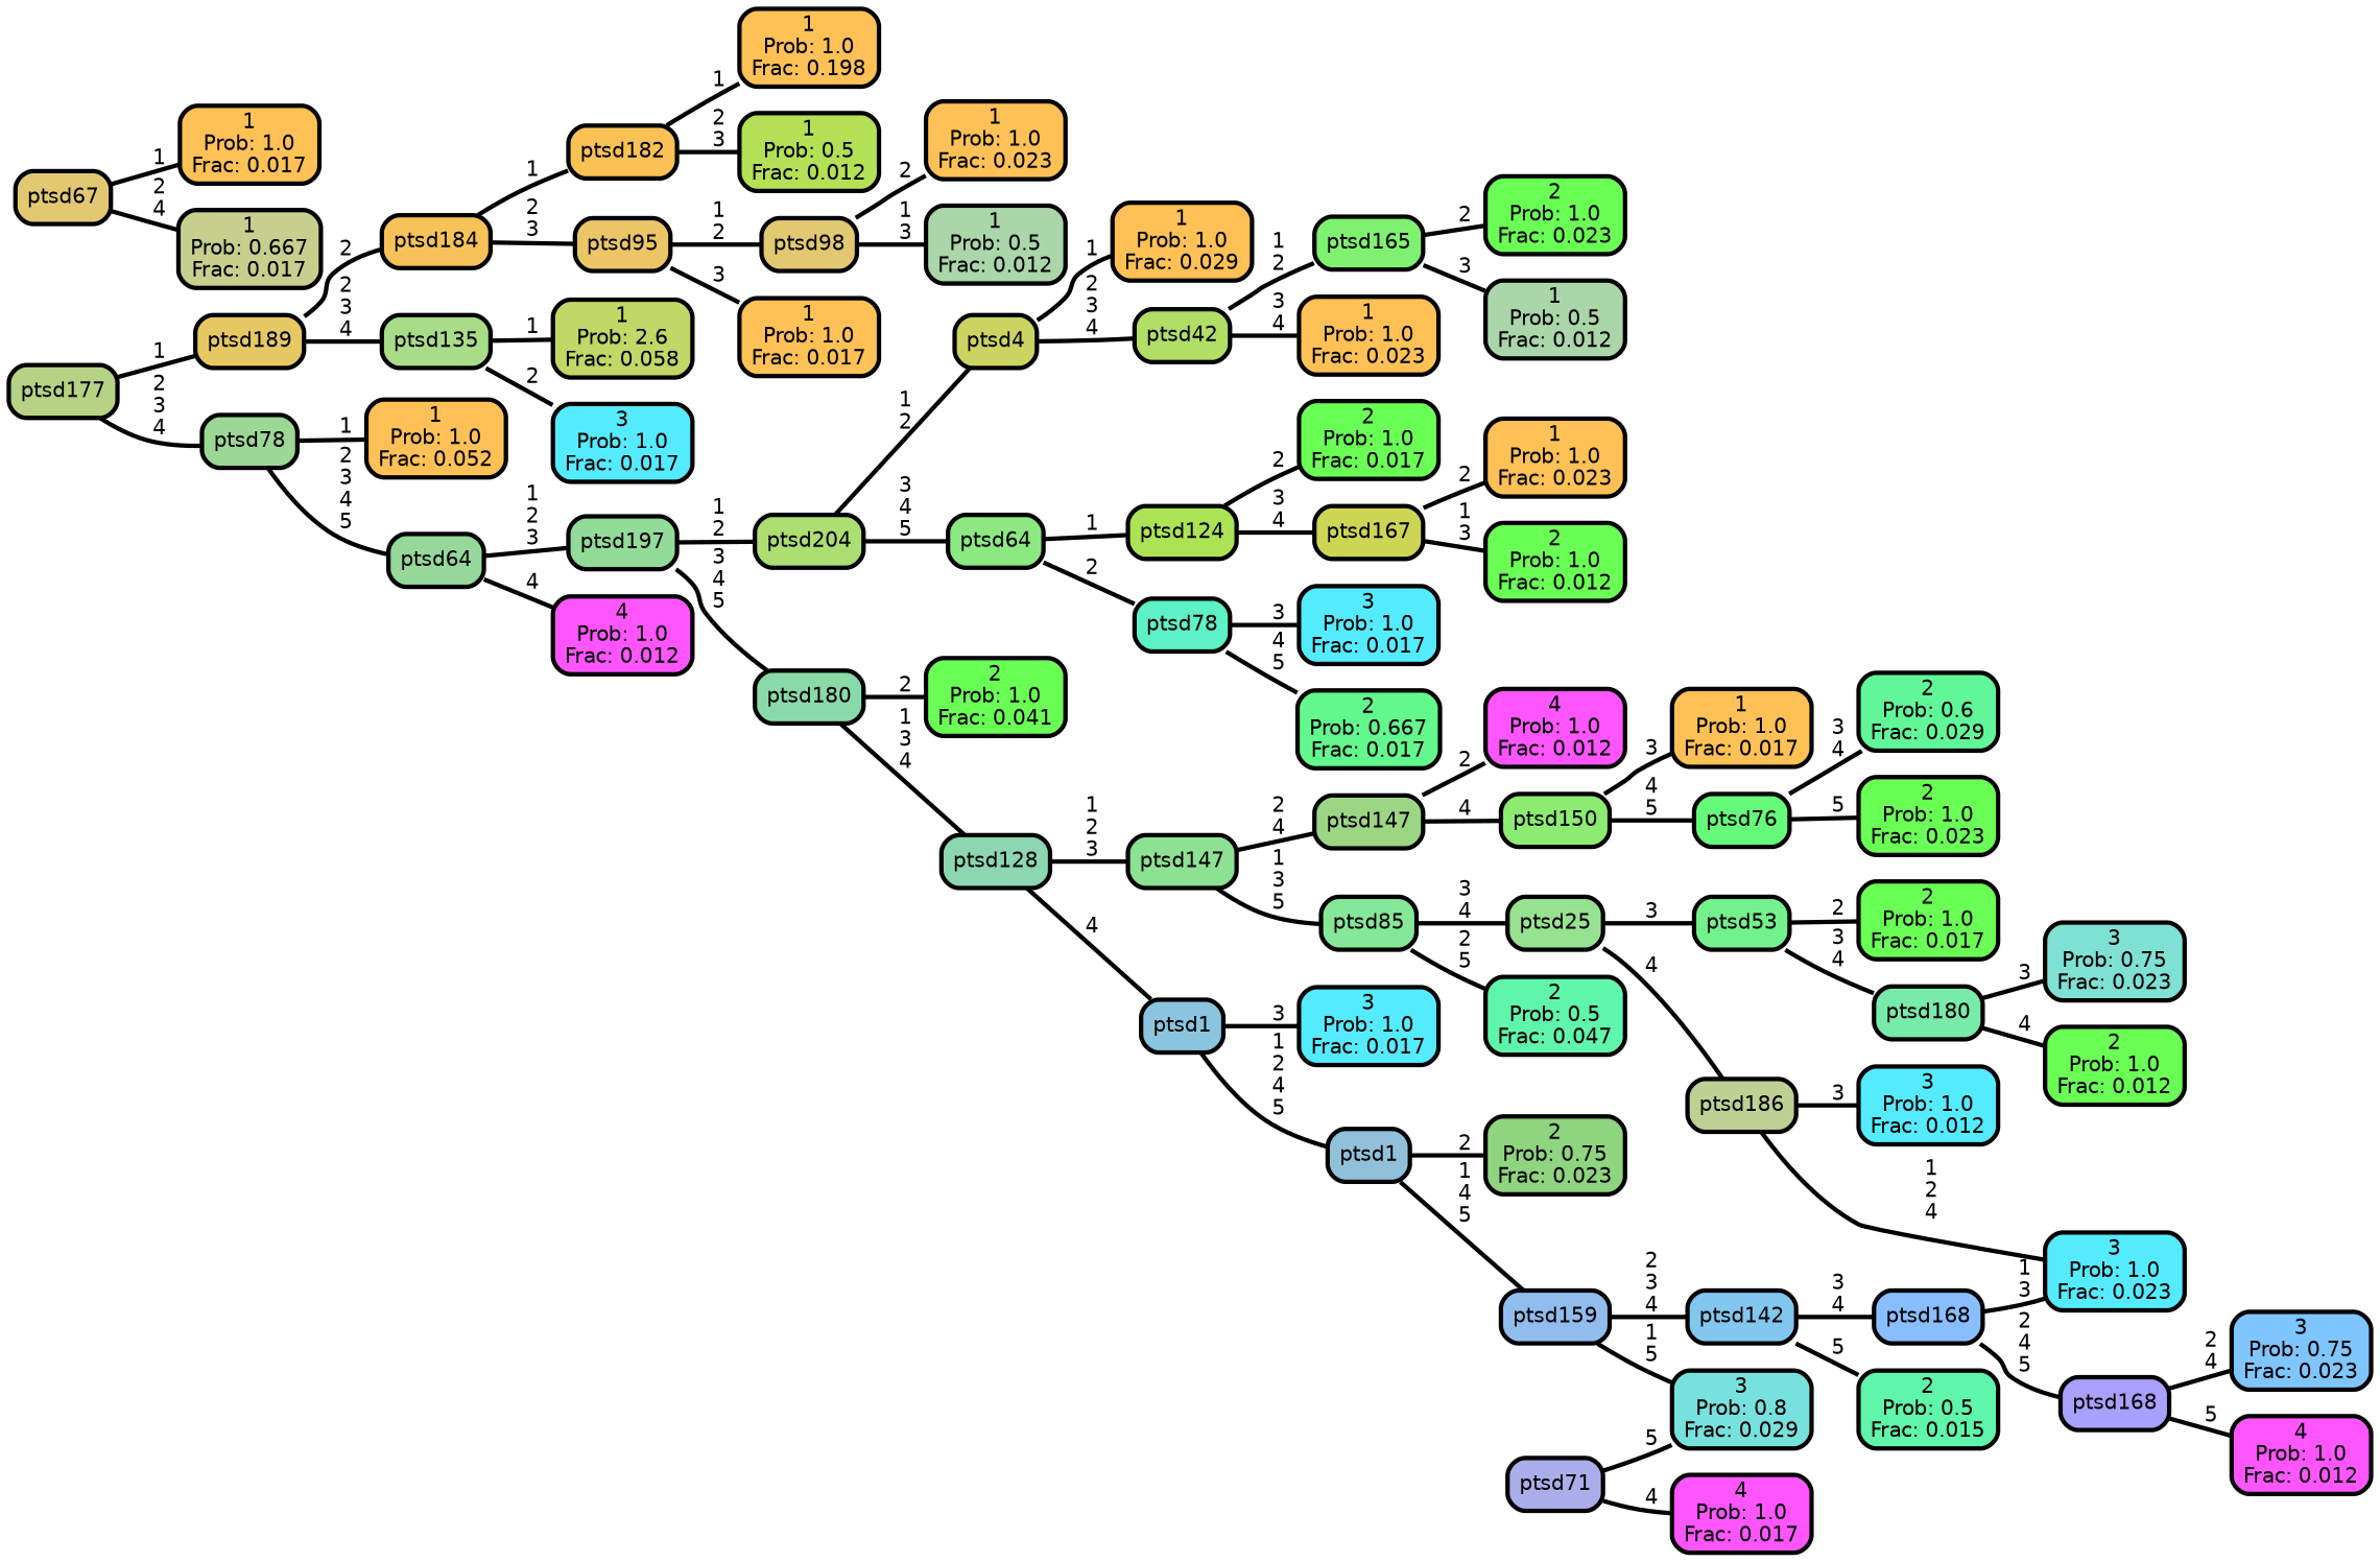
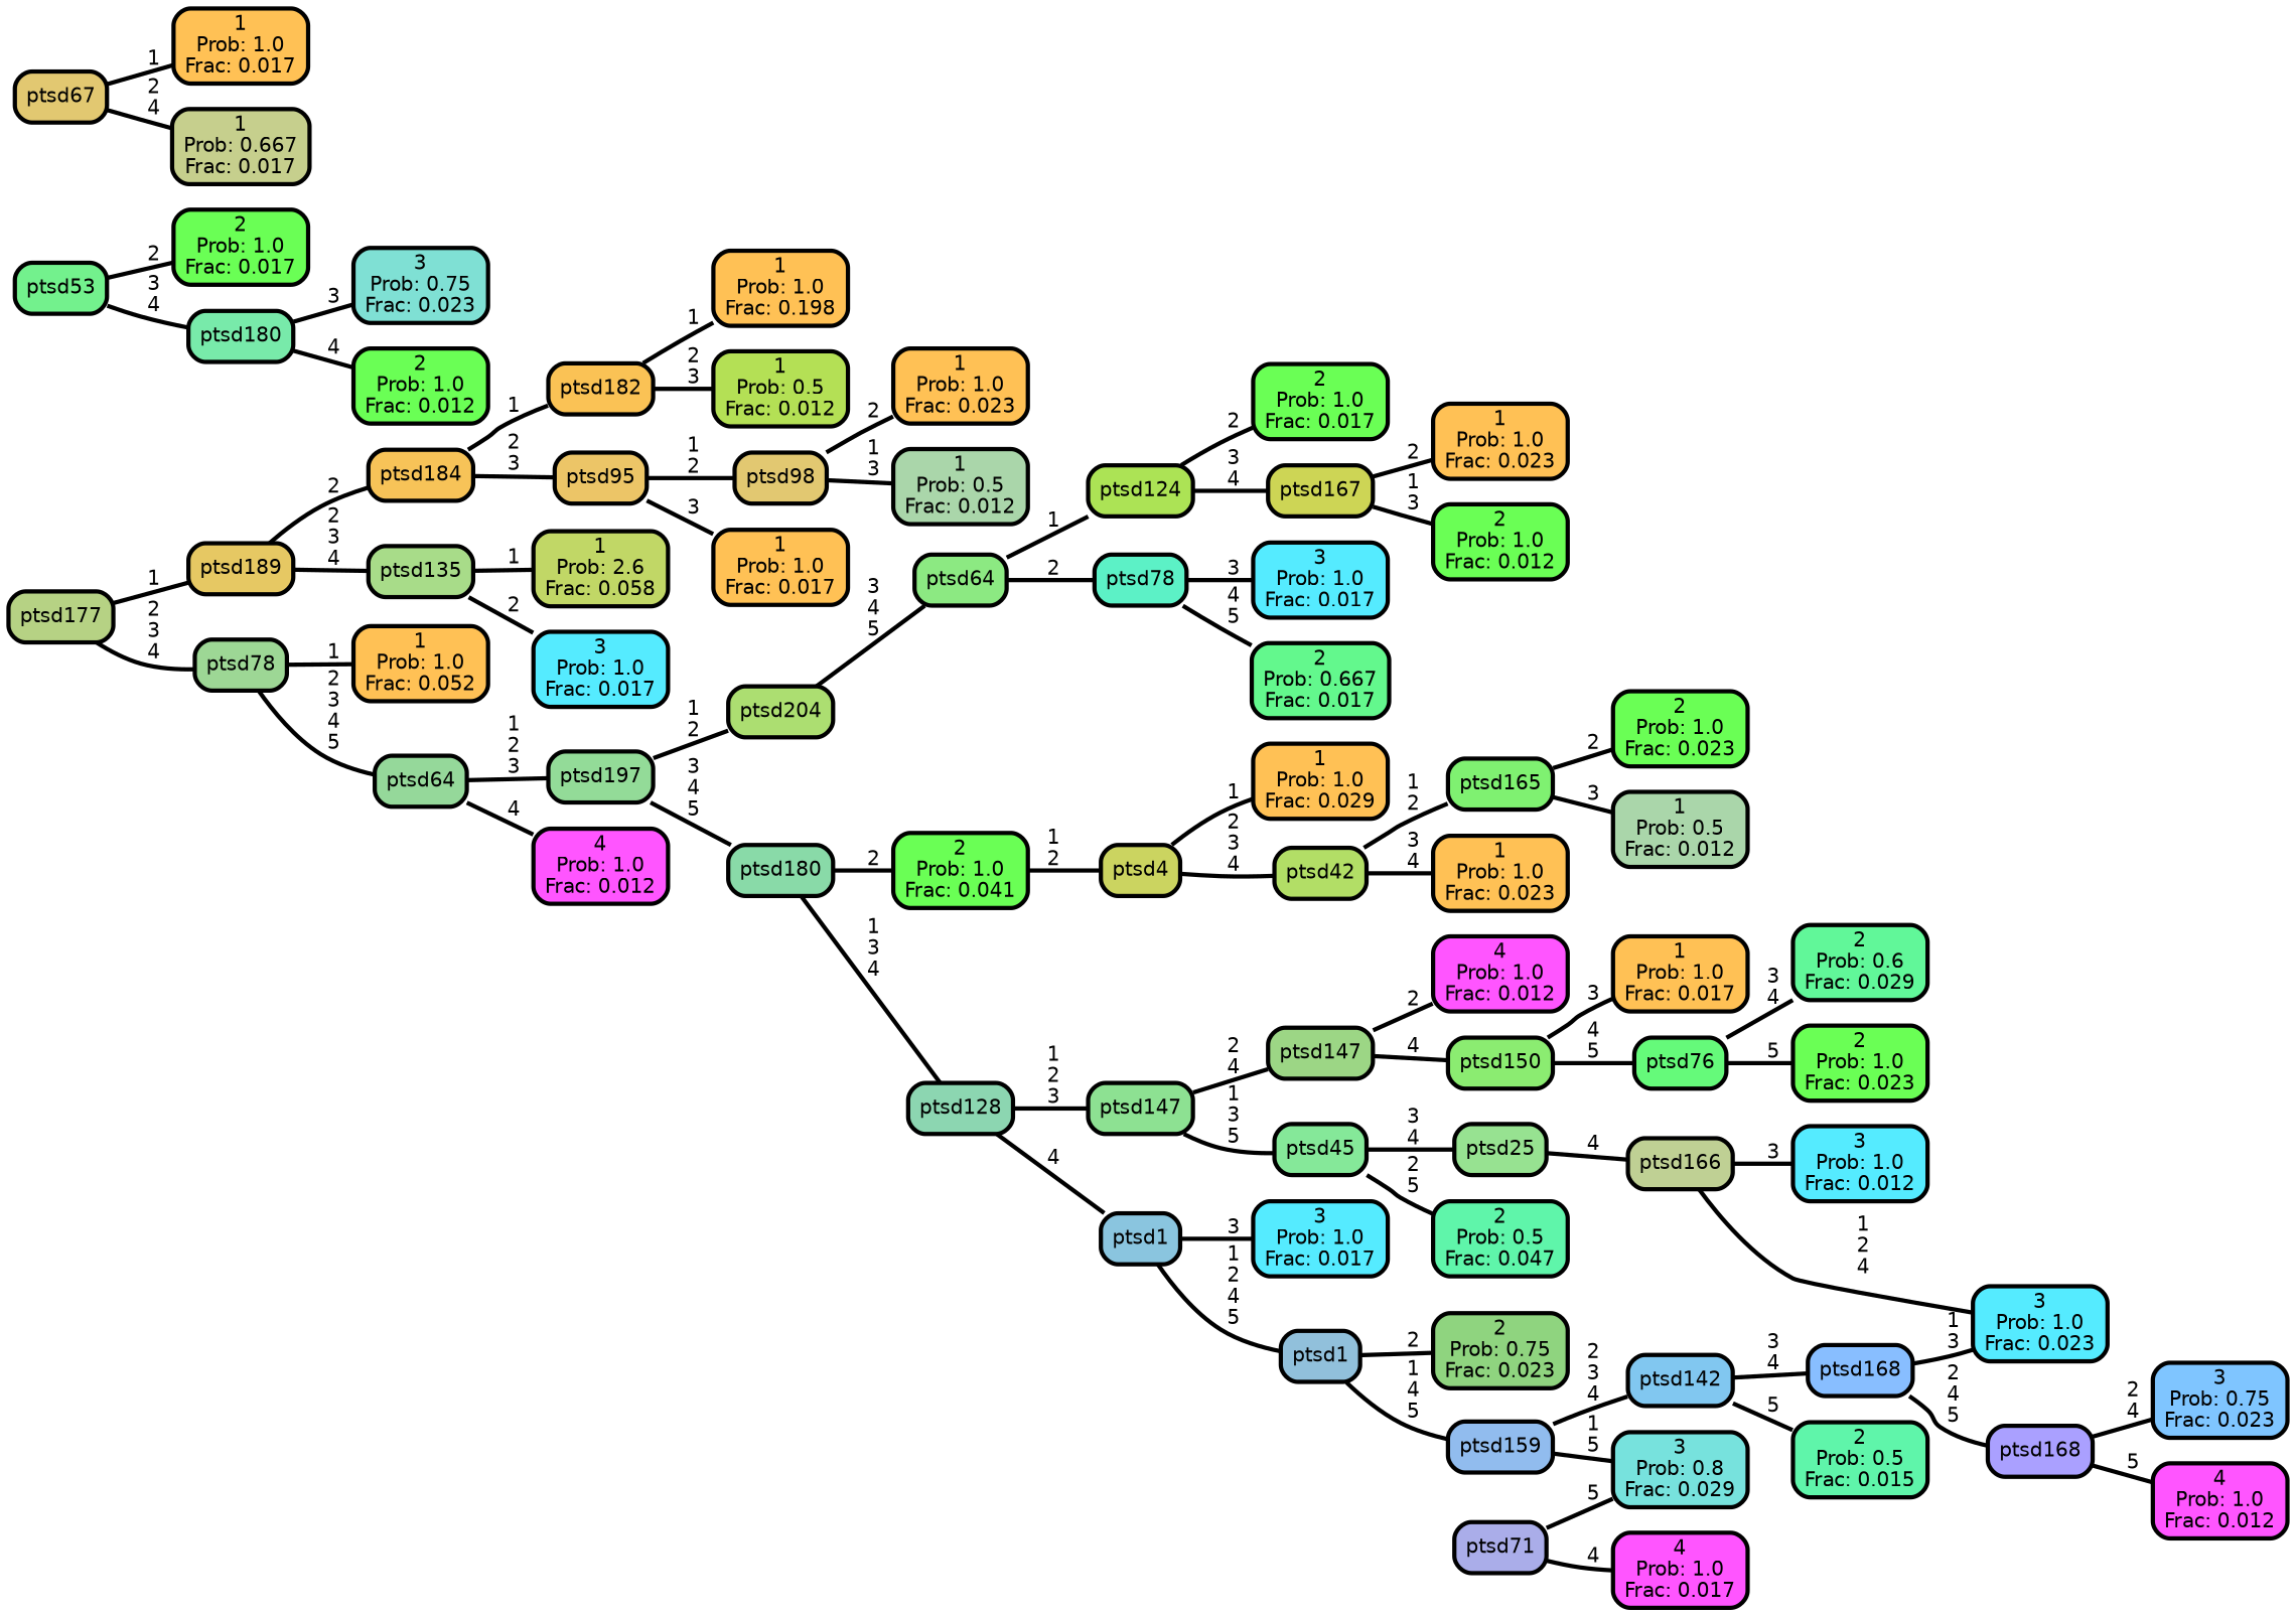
  graph {
    rankdir=LR
    ranksep="0 equally"
    splines=straight
    node [color=black fillcolor="#ffc155" fontcolor=black fontname=helvetica penwidth=3 shape=box style="filled, rounded"]
    edge [color=black fontname=helvetica penwidth=3]
    n1 [label="1\nProb: 1.0\nFrac: 0.198"]
    n2 [fillcolor="#fac255" label=ptsd182]
    n3 [fillcolor="#b4e055" label="1\nProb: 0.5\nFrac: 0.012"]
    n4 [fillcolor="#f7c358" label=ptsd184]
    n5 [fillcolor="#ecc567" label=ptsd95]
    n6 [fillcolor="#e2c871" label=ptsd98]
    n7 [label="1\nProb: 1.0\nFrac: 0.017"]
    n8 [label="1\nProb: 1.0\nFrac: 0.023"]
    n9 [fillcolor="#aad6aa" label="1\nProb: 0.5\nFrac: 0.012"]
    n10 [fillcolor="#e6c863" label=ptsd189]
    n11 [fillcolor="#a8dc89" label=ptsd135]
    n12 [fillcolor="#c1d766" label="1\nProb: 2.6\nFrac: 0.058"]
    n13 [fillcolor="#55ebff" label="3\nProb: 1.0\nFrac: 0.017"]
    n14 [fillcolor="#b6d284" label=ptsd177]
    n15 [fillcolor="#9dd795" label=ptsd78]
    n16 [label="1\nProb: 1.0\nFrac: 0.052"]
    n17 [fillcolor="#95d89a" label=ptsd64]
    n18 [fillcolor="#93db98" label=ptsd197]
    n19 [fillcolor="#ff55ff" label="4\nProb: 1.0\nFrac: 0.012"]
    n20 [label="1\nProb: 1.0\nFrac: 0.029"]
    n21 [fillcolor="#cbd460" label=ptsd4]
    n22 [fillcolor="#b2de66" label=ptsd42]
    n23 [fillcolor="#7ff171" label=ptsd165]
    n24 [label="1\nProb: 1.0\nFrac: 0.023"]
    n25 [fillcolor="#6aff55" label="2\nProb: 1.0\nFrac: 0.023"]
    n26 [fillcolor="#aad6aa" label="1\nProb: 0.5\nFrac: 0.012"]
    n27 [fillcolor="#acde71" label=ptsd204]
    n28 [fillcolor="#8ce982" label=ptsd64]
    n29 [fillcolor="#ace355" label=ptsd124]
    n30 [fillcolor="#5cf1c6" label=ptsd78]
    n31 [fillcolor="#6aff55" label="2\nProb: 1.0\nFrac: 0.017"]
    n32 [fillcolor="#cdd555" label=ptsd167]
    n33 [label="1\nProb: 1.0\nFrac: 0.023"]
    n34 [fillcolor="#6aff55" label="2\nProb: 1.0\nFrac: 0.012"]
    n35 [fillcolor="#55ebff" label="3\nProb: 1.0\nFrac: 0.017"]
    n36 [fillcolor="#63f88d" label="2\nProb: 0.667\nFrac: 0.017"]
    n37 [fillcolor="#89daa8" label=ptsd180]
    n38 [fillcolor="#6aff55" label="2\nProb: 1.0\nFrac: 0.041"]
    n39 [fillcolor="#8cd6b1" label=ptsd128]
    n40 [fillcolor="#8de192" label=ptsd147]
    n41 [fillcolor="#8ac5df" label=ptsd1]
    n42 [fillcolor="#ff55ff" label="4\nProb: 1.0\nFrac: 0.012"]
    n43 [fillcolor="#9cd685" label=ptsd147]
    n44 [fillcolor="#8bec71" label=ptsd150]
    n45 [label="1\nProb: 1.0\nFrac: 0.017"]
    n46 [fillcolor="#65fa7a" label=ptsd76]
    n47 [fillcolor="#61f799" label="2\nProb: 0.6\nFrac: 0.029"]
    n48 [fillcolor="#6aff55" label="2\nProb: 1.0\nFrac: 0.023"]
-   n49 [fillcolor="#85e899" label=ptsd85]
+   n49 [fillcolor="#85e899" label=ptsd45]
    n50 [fillcolor="#97e291" label=ptsd25]
    n51 [fillcolor="#5ff5aa" label="2\nProb: 0.5\nFrac: 0.047"]
    n52 [fillcolor="#6aff55" label="2\nProb: 1.0\nFrac: 0.017"]
    n53 [fillcolor="#73f18d" label=ptsd53]
    n54 [fillcolor="#78eaaa" label=ptsd180]
    n55 [fillcolor="#7fe0d4" label="3\nProb: 0.75\nFrac: 0.023"]
    n56 [fillcolor="#6aff55" label="2\nProb: 1.0\nFrac: 0.012"]
-   n57 [fillcolor="#bfd094" label=ptsd186]
+   n57 [fillcolor="#bfd094" label=ptsd166]
    n58 [fillcolor="#55ebff" label="3\nProb: 1.0\nFrac: 0.012"]
    n59 [fillcolor="#55ebff" label="3\nProb: 1.0\nFrac: 0.023"]
    n60 [fillcolor="#e2c871" label=ptsd67]
    n61 [label="1\nProb: 1.0\nFrac: 0.017"]
    n62 [fillcolor="#c6cf8d" label="1\nProb: 0.667\nFrac: 0.017"]
    n63 [fillcolor="#55ebff" label="3\nProb: 1.0\nFrac: 0.017"]
    n64 [fillcolor="#91c0db" label=ptsd1]
    n65 [fillcolor="#8fd47f" label="2\nProb: 0.75\nFrac: 0.023"]
    n66 [fillcolor="#91bcee" label=ptsd159]
    n67 [fillcolor="#81c7f0" label=ptsd142]
    n68 [fillcolor="#77e2dd" label="3\nProb: 0.8\nFrac: 0.029"]
    n69 [fillcolor="#88beff" label=ptsd168]
    n70 [fillcolor="#aaa0ff" label=ptsd168]
    n71 [fillcolor="#7fc5ff" label="3\nProb: 0.75\nFrac: 0.023"]
    n72 [fillcolor="#ff55ff" label="4\nProb: 1.0\nFrac: 0.012"]
    n73 [fillcolor="#5ff5aa" label="2\nProb: 0.5\nFrac: 0.015"]
    n74 [fillcolor="#aaade9" label=ptsd71]
    n75 [fillcolor="#ff55ff" label="4\nProb: 1.0\nFrac: 0.017"]
    subgraph sub_1 {
      rank=same
    }
    n2 -- n1 [label=" 1"]
    n2 -- n3 [label=" 2\n 3"]
    n4 -- n2 [label=" 1"]
    n4 -- n5 [label=" 2\n 3"]
    n5 -- n6 [label=" 1\n 2"]
    n5 -- n7 [label=" 3"]
    n6 -- n8 [label=" 2"]
    n6 -- n9 [label=" 1\n 3"]
    n10 -- n4 [label=" 2"]
    n10 -- n11 [label=" 2\n 3\n 4"]
    n11 -- n12 [label=" 1"]
    n11 -- n13 [label=" 2"]
    n14 -- n10 [label=" 1"]
    n14 -- n15 [label=" 2\n 3\n 4"]
    n15 -- n16 [label=" 1"]
    n15 -- n17 [label=" 2\n 3\n 4\n 5"]
    n17 -- n18 [label=" 1\n 2\n 3"]
    n17 -- n19 [label=" 4"]
    n18 -- n27 [label=" 1\n 2"]
    n18 -- n37 [label=" 3\n 4\n 5"]
    n21 -- n20 [label=" 1"]
    n21 -- n22 [label=" 2\n 3\n 4"]
    n22 -- n23 [label=" 1\n 2"]
    n22 -- n24 [label=" 3\n 4"]
    n23 -- n25 [label=" 2"]
    n23 -- n26 [label=" 3"]
-   n27 -- n21 [label=" 1\n 2"]
+   n38 -- n21 [label=" 1\n 2"]
    n27 -- n28 [label=" 3\n 4\n 5"]
    n28 -- n29 [label=" 1"]
    n28 -- n30 [label=" 2"]
    n29 -- n31 [label=" 2"]
    n29 -- n32 [label=" 3\n 4"]
    n30 -- n35 [label=" 3"]
    n30 -- n36 [label=" 4\n 5"]
    n32 -- n33 [label=" 2"]
    n32 -- n34 [label=" 1\n 3"]
    n37 -- n38 [label=" 2"]
    n37 -- n39 [label=" 1\n 3\n 4"]
    n39 -- n40 [label=" 1\n 2\n 3"]
    n39 -- n41 [label=" 4"]
    n40 -- n43 [label=" 2\n 4"]
    n40 -- n49 [label=" 1\n 3\n 5"]
    n41 -- n63 [label=" 3"]
    n41 -- n64 [label=" 1\n 2\n 4\n 5"]
    n43 -- n42 [label=" 2"]
    n43 -- n44 [label=" 4"]
    n44 -- n45 [label=" 3"]
    n44 -- n46 [label=" 4\n 5"]
    n46 -- n47 [label=" 3\n 4"]
    n46 -- n48 [label=" 5"]
    n49 -- n50 [label=" 3\n 4"]
    n49 -- n51 [label=" 2\n 5"]
-   n50 -- n53 [label=" 3"]
    n50 -- n57 [label=" 4"]
    n53 -- n52 [label=" 2"]
    n53 -- n54 [label=" 3\n 4"]
    n54 -- n55 [label=" 3"]
    n54 -- n56 [label=" 4"]
    n57 -- n58 [label=" 3"]
    n57 -- n59 [label=" 1\n 2\n 4"]
    n60 -- n61 [label=" 1"]
    n60 -- n62 [label=" 2\n 4"]
    n64 -- n65 [label=" 2"]
    n64 -- n66 [label=" 1\n 4\n 5"]
    n66 -- n67 [label=" 2\n 3\n 4"]
    n66 -- n68 [label=" 1\n 5"]
    n67 -- n69 [label=" 3\n 4"]
    n67 -- n73 [label=" 5"]
    n69 -- n59 [label=" 1\n 3"]
    n69 -- n70 [label=" 2\n 4\n 5"]
    n70 -- n71 [label=" 2\n 4"]
    n70 -- n72 [label=" 5"]
    n74 -- n68 [label=" 5"]
    n74 -- n75 [label=" 4"]
  }
